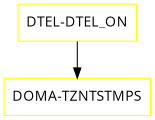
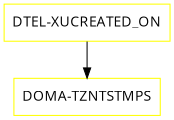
  digraph {
    fontname="Open Sans"
    node [color=yellow shape=box fontname="Open Sans"]
-   "DTEL-XUCREATED_ON" [label="DTEL-DTEL_ON"]
+   "DTEL-XUCREATED_ON"
    "DOMA-TZNTSTMPS"
    "DTEL-XUCREATED_ON" -> "DOMA-TZNTSTMPS" [fontname="Open Sans"]
  }
